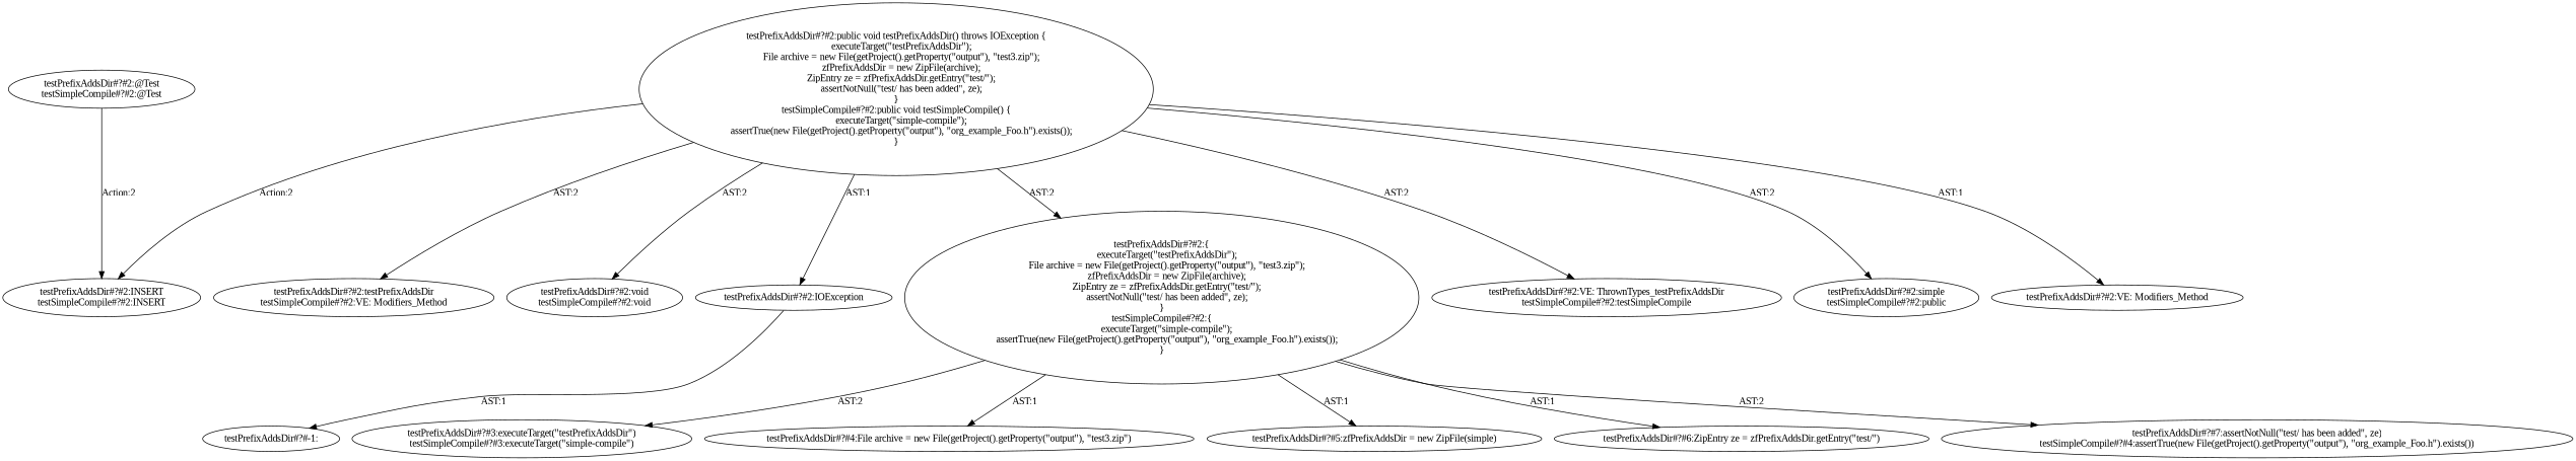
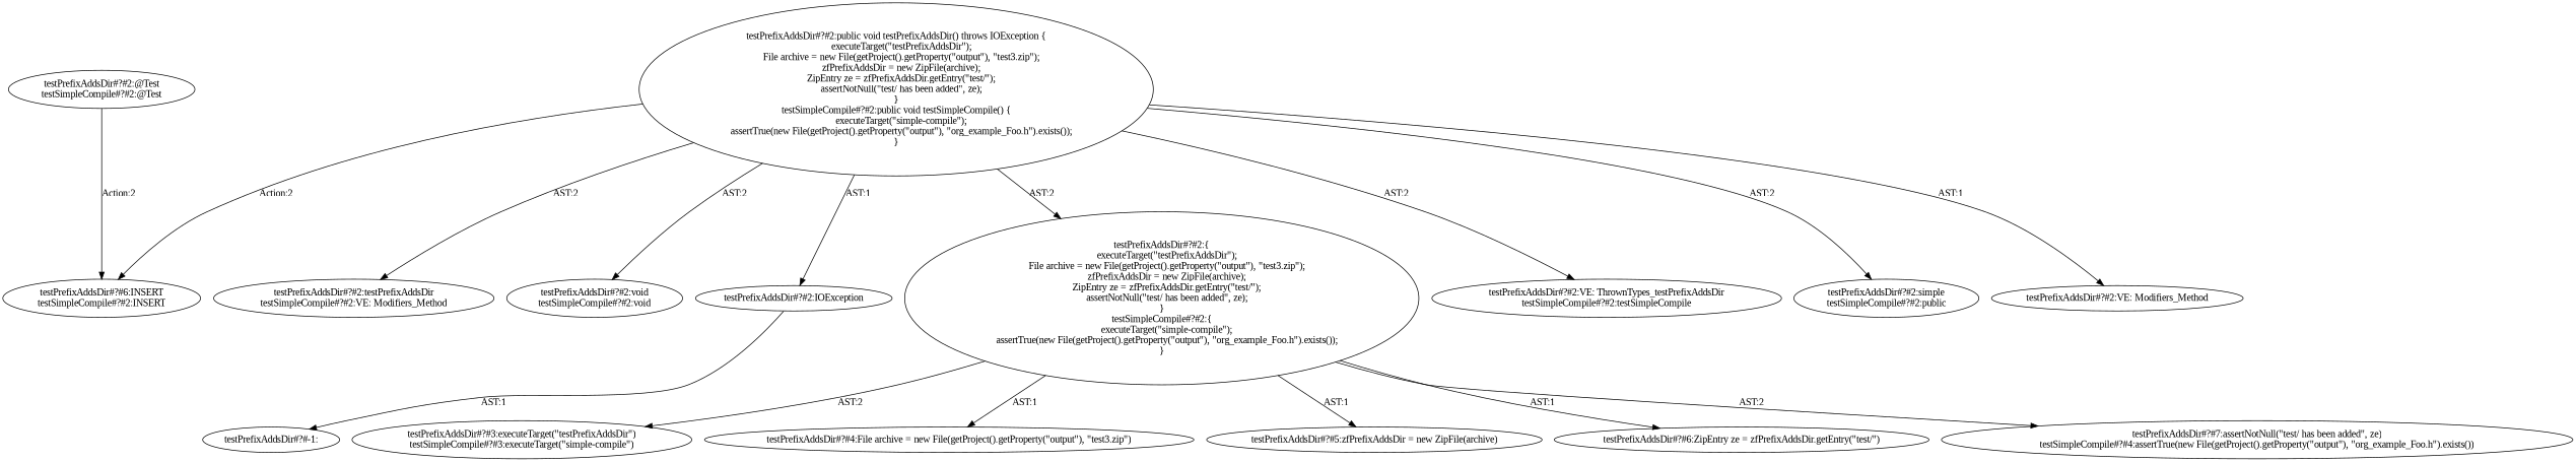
  digraph {
    fontname="Liberation Serif"
    node [fontname="Liberation Serif" shape=ellipse]
    edge [fontname="Liberation Serif"]
-   n1 [label="testPrefixAddsDir#?#2:INSERT\ntestSimpleCompile#?#2:INSERT"]
+   n1 [label="testPrefixAddsDir#?#6:INSERT\ntestSimpleCompile#?#2:INSERT"]
    n2 [label="testPrefixAddsDir#?#2:@Test\ntestSimpleCompile#?#2:@Test"]
    n3 [label="testPrefixAddsDir#?#2:public void testPrefixAddsDir() throws IOException \{\n    executeTarget(\"testPrefixAddsDir\");\n    File archive = new File(getProject().getProperty(\"output\"), \"test3.zip\");\n    zfPrefixAddsDir = new ZipFile(archive);\n    ZipEntry ze = zfPrefixAddsDir.getEntry(\"test/\");\n    assertNotNull(\"test/ has been added\", ze);\n\}\ntestSimpleCompile#?#2:public void testSimpleCompile() \{\n    executeTarget(\"simple-compile\");\n    assertTrue(new File(getProject().getProperty(\"output\"), \"org_example_Foo.h\").exists());\n\}"]
    n4 [label="testPrefixAddsDir#?#2:testPrefixAddsDir\ntestSimpleCompile#?#2:VE: Modifiers_Method"]
    n5 [label="testPrefixAddsDir#?#2:void\ntestSimpleCompile#?#2:void"]
    n6 [label="testPrefixAddsDir#?#2:IOException"]
    n7 [label="testPrefixAddsDir#?#2:\{\n    executeTarget(\"testPrefixAddsDir\");\n    File archive = new File(getProject().getProperty(\"output\"), \"test3.zip\");\n    zfPrefixAddsDir = new ZipFile(archive);\n    ZipEntry ze = zfPrefixAddsDir.getEntry(\"test/\");\n    assertNotNull(\"test/ has been added\", ze);\n\}\ntestSimpleCompile#?#2:\{\n    executeTarget(\"simple-compile\");\n    assertTrue(new File(getProject().getProperty(\"output\"), \"org_example_Foo.h\").exists());\n\}"]
    n8 [label="testPrefixAddsDir#?#2:VE: ThrownTypes_testPrefixAddsDir\ntestSimpleCompile#?#2:testSimpleCompile"]
    n9 [label="testPrefixAddsDir#?#2:simple\ntestSimpleCompile#?#2:public"]
    n10 [label="testPrefixAddsDir#?#2:VE: Modifiers_Method"]
    n11 [label="testPrefixAddsDir#?#-1:"]
    n12 [label="testPrefixAddsDir#?#3:executeTarget(\"testPrefixAddsDir\")\ntestSimpleCompile#?#3:executeTarget(\"simple-compile\")"]
    n13 [label="testPrefixAddsDir#?#4:File archive = new File(getProject().getProperty(\"output\"), \"test3.zip\")"]
-   n14 [label="testPrefixAddsDir#?#5:zfPrefixAddsDir = new ZipFile(simple)"]
+   n14 [label="testPrefixAddsDir#?#5:zfPrefixAddsDir = new ZipFile(archive)"]
    n15 [label="testPrefixAddsDir#?#6:ZipEntry ze = zfPrefixAddsDir.getEntry(\"test/\")"]
    n16 [label="testPrefixAddsDir#?#7:assertNotNull(\"test/ has been added\", ze)\ntestSimpleCompile#?#4:assertTrue(new File(getProject().getProperty(\"output\"), \"org_example_Foo.h\").exists())"]
    n2 -> n1 [label="Action:2"]
    n3 -> n1 [label="Action:2"]
    n3 -> n4 [label="AST:2"]
    n3 -> n5 [label="AST:2"]
    n3 -> n6 [label="AST:1"]
    n3 -> n7 [label="AST:2"]
    n3 -> n8 [label="AST:2"]
    n3 -> n9 [label="AST:2"]
    n3 -> n10 [label="AST:1"]
    n6 -> n11 [label="AST:1"]
    n7 -> n12 [label="AST:2"]
    n7 -> n13 [label="AST:1"]
    n7 -> n14 [label="AST:1"]
    n7 -> n15 [label="AST:1"]
    n7 -> n16 [label="AST:2"]
  }
